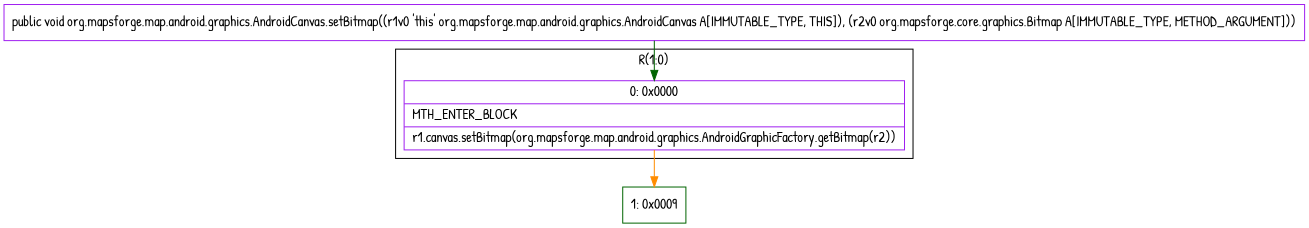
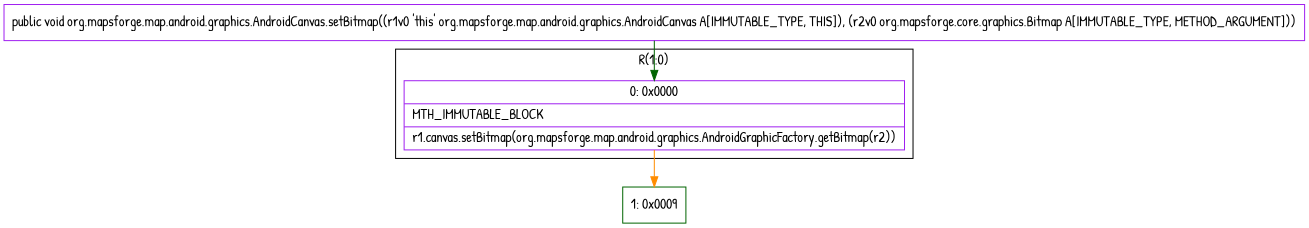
  digraph {
    fontname="Patrick Hand"
    node [color=purple shape=record fontname="Patrick Hand"]
    edge [fontname="Patrick Hand"]
-   n1 [label="{0\:\ 0x0000|MTH_ENTER_BLOCK\l|r1.canvas.setBitmap(org.mapsforge.map.android.graphics.AndroidGraphicFactory.getBitmap(r2))\l}"]
+   n1 [label="{0\:\ 0x0000|MTH_IMMUTABLE_BLOCK\l|r1.canvas.setBitmap(org.mapsforge.map.android.graphics.AndroidGraphicFactory.getBitmap(r2))\l}"]
    n2 [color=darkgreen label="{1\:\ 0x0009}"]
    n3 [label="{public void org.mapsforge.map.android.graphics.AndroidCanvas.setBitmap((r1v0 'this' org.mapsforge.map.android.graphics.AndroidCanvas A[IMMUTABLE_TYPE, THIS]), (r2v0 org.mapsforge.core.graphics.Bitmap A[IMMUTABLE_TYPE, METHOD_ARGUMENT])) }"]
    subgraph cluster_1 {
      label="R(1:0)"
      n1
    }
    n1 -> n2 [color=darkorange]
    n3 -> n1 [color=darkgreen]
  }
